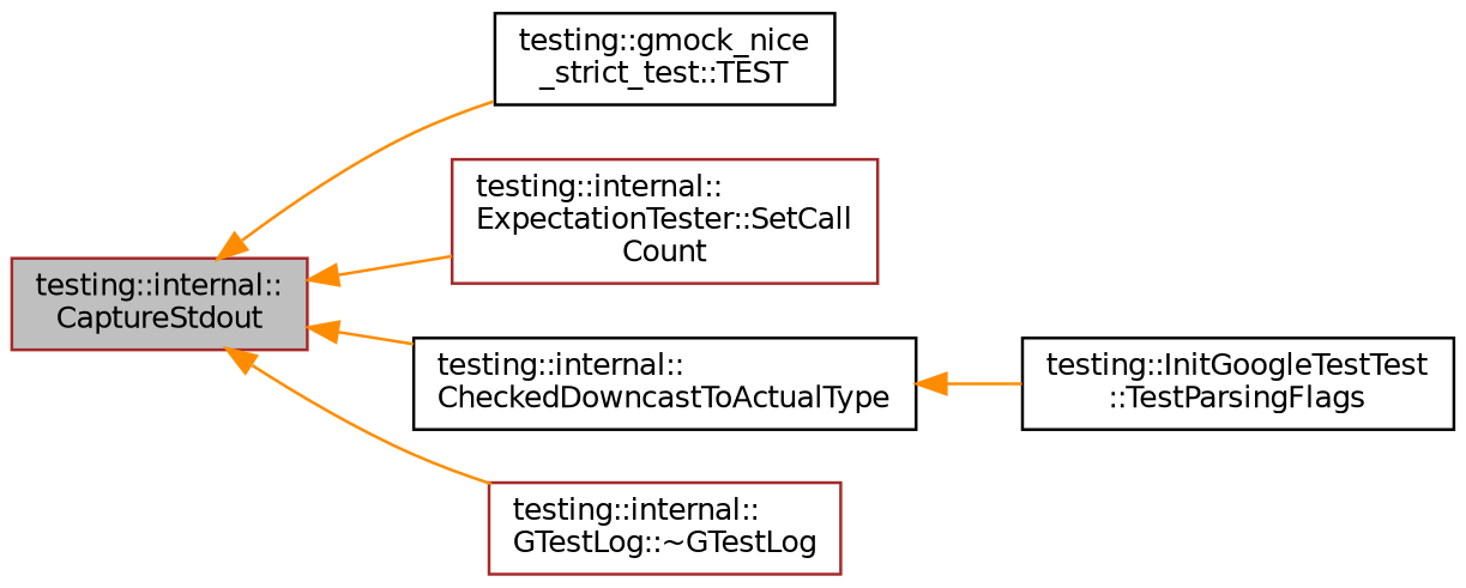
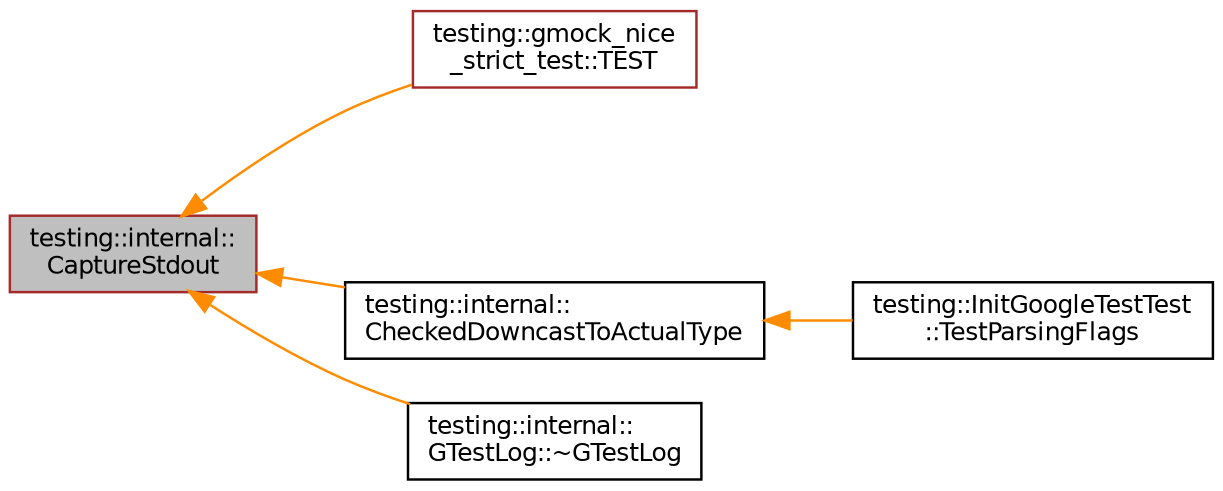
  digraph {
    rankdir=LR
    node [color=brown fillcolor=white fontname=Helvetica fontsize=10 shape=record style=filled]
    edge [color=darkorange dir=back fontname=Helvetica fontsize=10 labelfontname=Helvetica labelfontsize=10 style=solid]
    n1 [fillcolor=grey75 fontcolor=black height=0.2 label="testing::internal::\lCaptureStdout" width=0.4]
-   n2 [color=black height=0.2 label="testing::gmock_nice\l_strict_test::TEST" width=0.4]
-   n3 [height=0.2 label="testing::internal::\lExpectationTester::SetCall\lCount" width=0.4]
+   n2 [height=0.2 label="testing::gmock_nice\l_strict_test::TEST" width=0.4]
    n4 [color=black height=0.2 label="testing::internal::\lCheckedDowncastToActualType" width=0.4]
-   n5 [height=0.2 label="testing::internal::\lGTestLog::~GTestLog" width=0.4]
+   n5 [color=black height=0.2 label="testing::internal::\lGTestLog::~GTestLog" width=0.4]
    n6 [color=black height=0.2 label="testing::InitGoogleTestTest\l::TestParsingFlags" width=0.4]
    n1 -> n2
-   n1 -> n3
    n1 -> n4
    n1 -> n5
    n4 -> n6
  }
